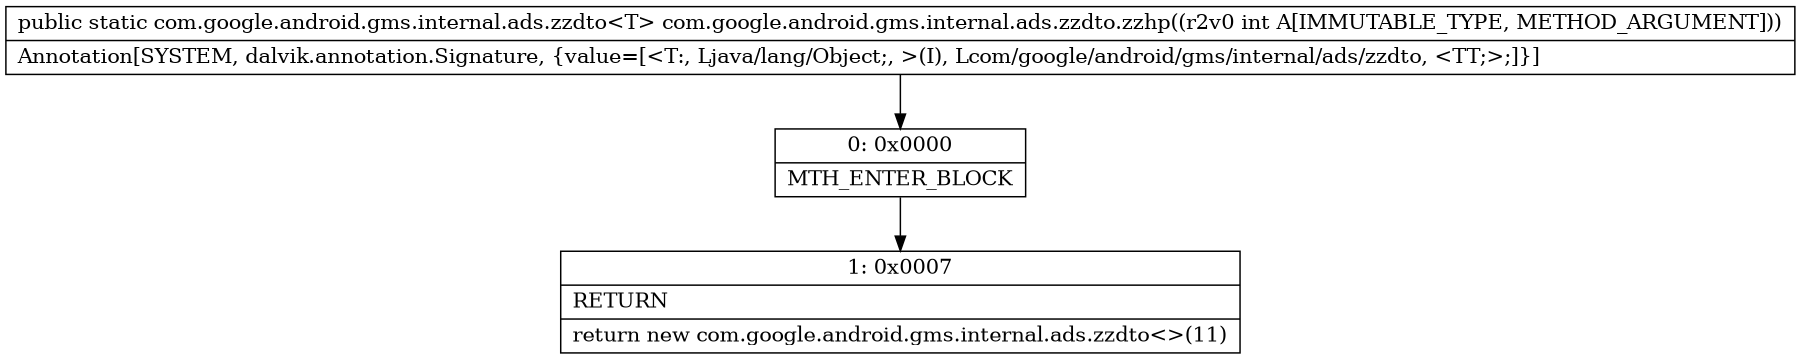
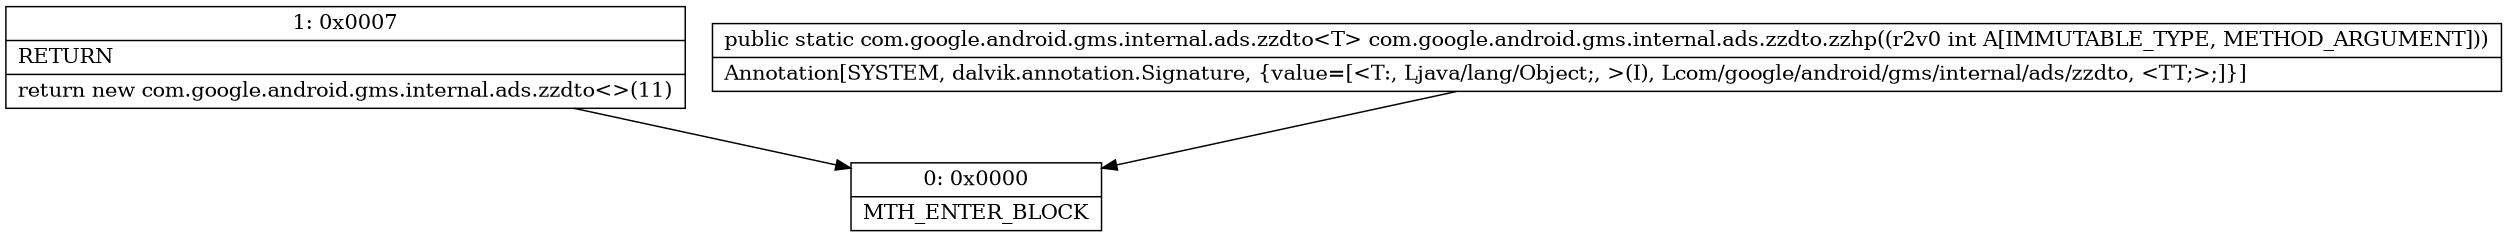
  digraph {
    node [shape=record]
    n1 [label="{0\:\ 0x0000|MTH_ENTER_BLOCK\l}"]
    n2 [label="{1\:\ 0x0007|RETURN\l|return new com.google.android.gms.internal.ads.zzdto\<\>(11)\l}"]
    n3 [label="{public static com.google.android.gms.internal.ads.zzdto\<T\> com.google.android.gms.internal.ads.zzdto.zzhp((r2v0 int A[IMMUTABLE_TYPE, METHOD_ARGUMENT]))  | Annotation[SYSTEM, dalvik.annotation.Signature, \{value=[\<T:, Ljava\/lang\/Object;, \>(I), Lcom\/google\/android\/gms\/internal\/ads\/zzdto, \<TT;\>;]\}]\l}"]
-   n1 -> n2
+   n2 -> n1
    n3 -> n1
  }
